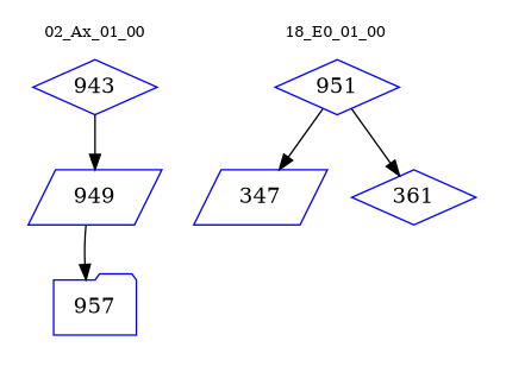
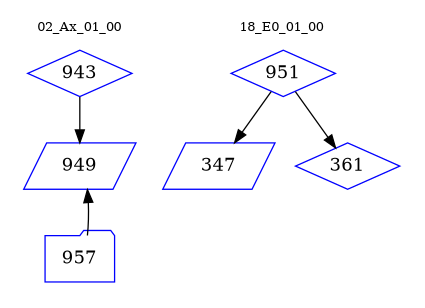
  digraph {
    node [color=blue shape=diamond]
    edge [color=black]
    n1 [label=949 shape=parallelogram]
    n2 [label=943]
    n3 [label=957 shape=folder]
    n4 [label=951]
    n5 [label=347 shape=parallelogram]
    n6 [label=361]
    subgraph cluster_1 {
      color=white
      fontsize=10
      label="02_Ax_01_00"
      n1
      n2
      n3
    }
    subgraph cluster_2 {
      color=white
      fontsize=10
      label="18_E0_01_00"
      n4
      n5
      n6
    }
-   n1 -> n3
+   n3 -> n1
    n2 -> n1
    n4 -> n5
    n4 -> n6
  }
